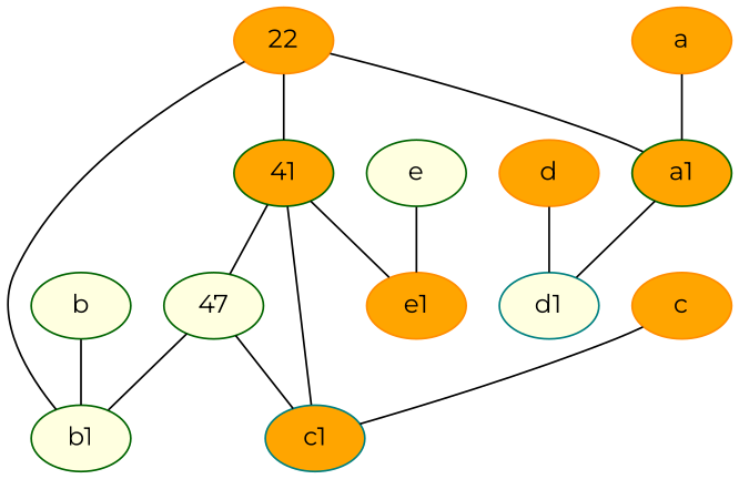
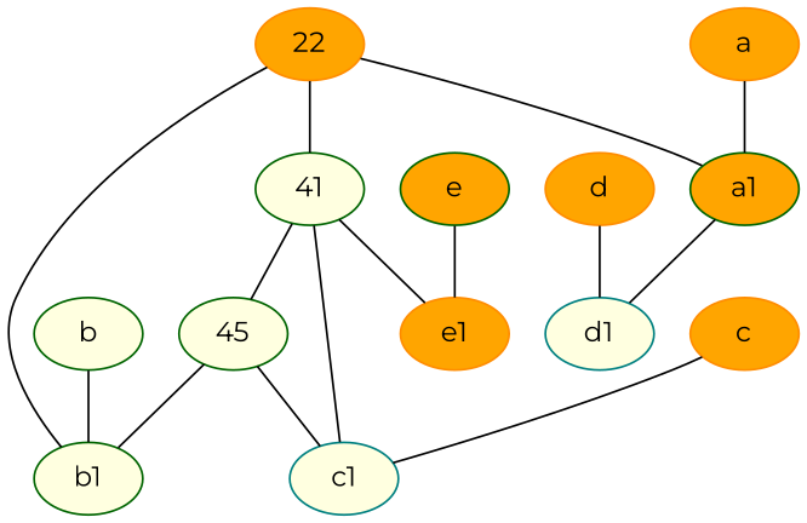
  graph {
    fontname=Montserrat
    node [color=darkgreen fillcolor=lightyellow fontname=Montserrat labelfontsize=50 style=filled]
    edge [fontname=Montserrat]
    d1 [color=teal]
    e1 [color=darkorange fillcolor=orange]
    22 [color=darkorange fillcolor=orange]
    b1
    a1 [fillcolor=orange]
-   41 [fillcolor=orange]
-   45 [label=47]
-   c1 [color=teal fillcolor=orange]
+   41
+   45
+   c1 [color=teal]
    b
    c [color=darkorange fillcolor=orange]
    d [color=darkorange fillcolor=orange]
-   e
+   e [fillcolor=orange]
    a [color=darkorange fillcolor=orange]
    22 -- b1
    22 -- a1
    22 -- 41
    a1 -- d1
    41 -- e1
    41 -- 45
    41 -- c1
    45 -- b1
    45 -- c1
    b -- b1
    c -- c1
    d -- d1
    e -- e1
    a -- a1
  }
